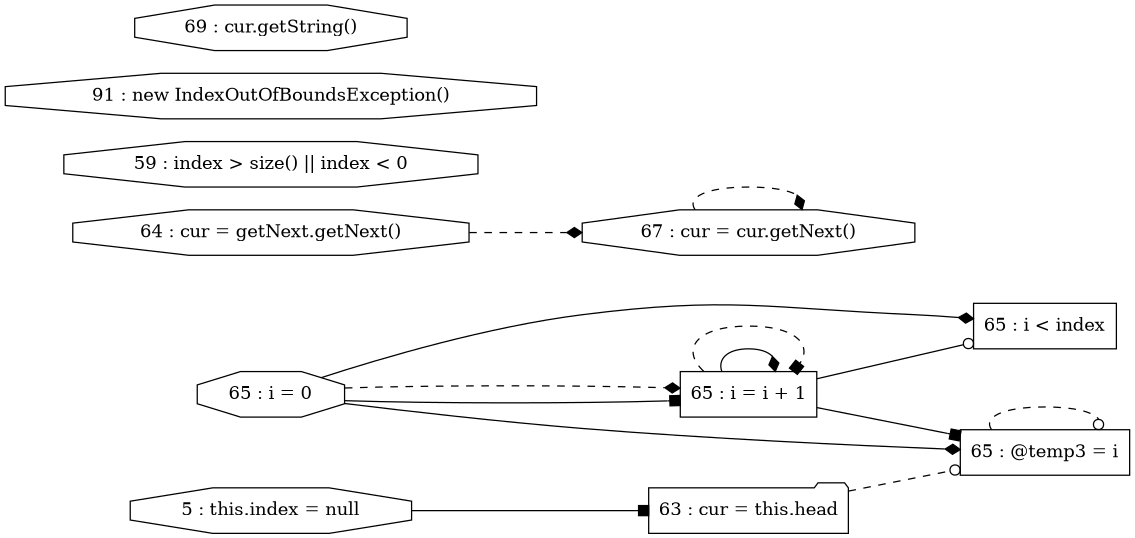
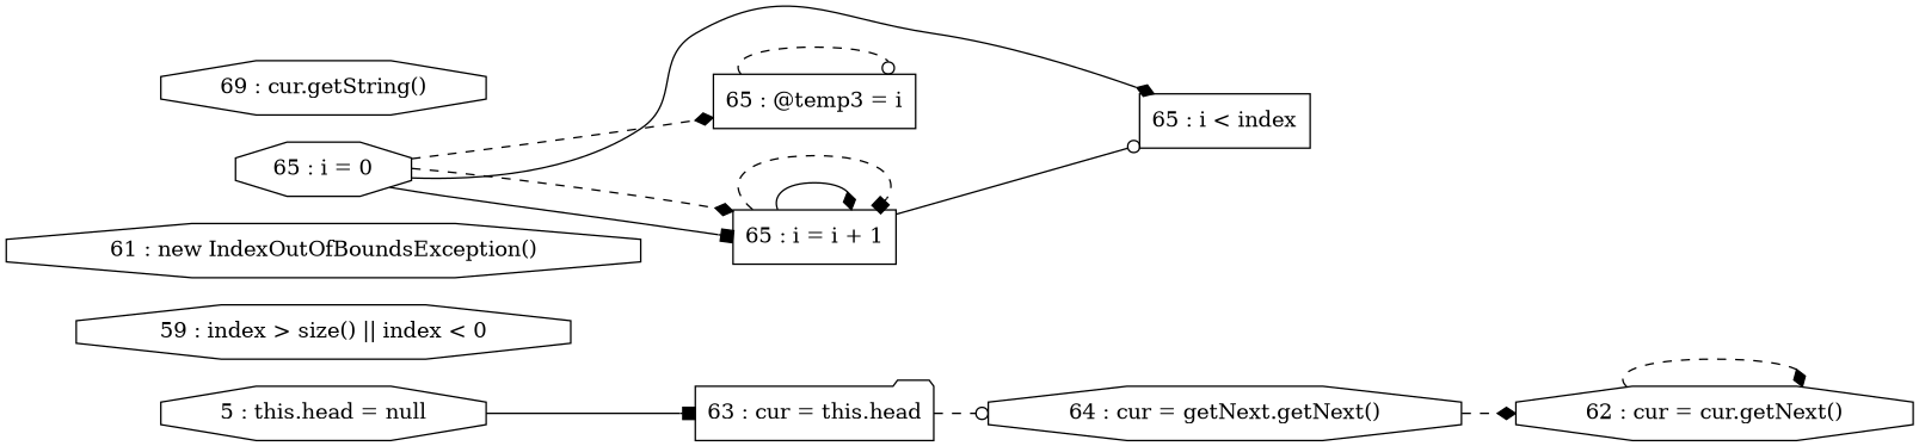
  digraph {
    rankdir=LR
    node [shape=octagon]
    edge [arrowhead=diamond]
    "63 : cur = this.head" [shape=folder]
-   "5 : this.head = null" [label="5 : this.index = null"]
+   "5 : this.head = null"
    n3 [label="64 : cur = getNext.getNext()"]
-   "67 : cur = cur.getNext()"
+   "67 : cur = cur.getNext()" [label="62 : cur = cur.getNext()"]
    "59 : index > size() || index < 0"
-   "61 : new IndexOutOfBoundsException()" [label="91 : new IndexOutOfBoundsException()"]
+   "61 : new IndexOutOfBoundsException()"
    "65 : i < index" [shape=box]
    "65 : i = 0"
    "65 : @temp3 = i" [shape=box]
    "65 : i = i + 1" [shape=box]
    "69 : cur.getString()"
-   "63 : cur = this.head" -> "65 : @temp3 = i" [arrowhead=odot style=dashed]
+   "63 : cur = this.head" -> n3 [arrowhead=odot style=dashed]
    "5 : this.head = null" -> "63 : cur = this.head" [arrowhead=box]
    n3 -> "67 : cur = cur.getNext()" [style=dashed]
    "67 : cur = cur.getNext()" -> "67 : cur = cur.getNext()" [style=dashed]
    "65 : i = 0" -> "65 : i < index"
-   "65 : i = 0" -> "65 : @temp3 = i"
+   "65 : i = 0" -> "65 : @temp3 = i" [style=dashed]
    "65 : i = 0" -> "65 : i = i + 1" [arrowhead=box]
    "65 : i = 0" -> "65 : i = i + 1" [style=dashed]
    "65 : @temp3 = i" -> "65 : @temp3 = i" [arrowhead=odot style=dashed]
    "65 : i = i + 1" -> "65 : i < index" [arrowhead=odot]
-   "65 : i = i + 1" -> "65 : @temp3 = i" [arrowhead=box]
    "65 : i = i + 1" -> "65 : i = i + 1"
    "65 : i = i + 1" -> "65 : i = i + 1" [arrowhead=box style=dashed]
  }
